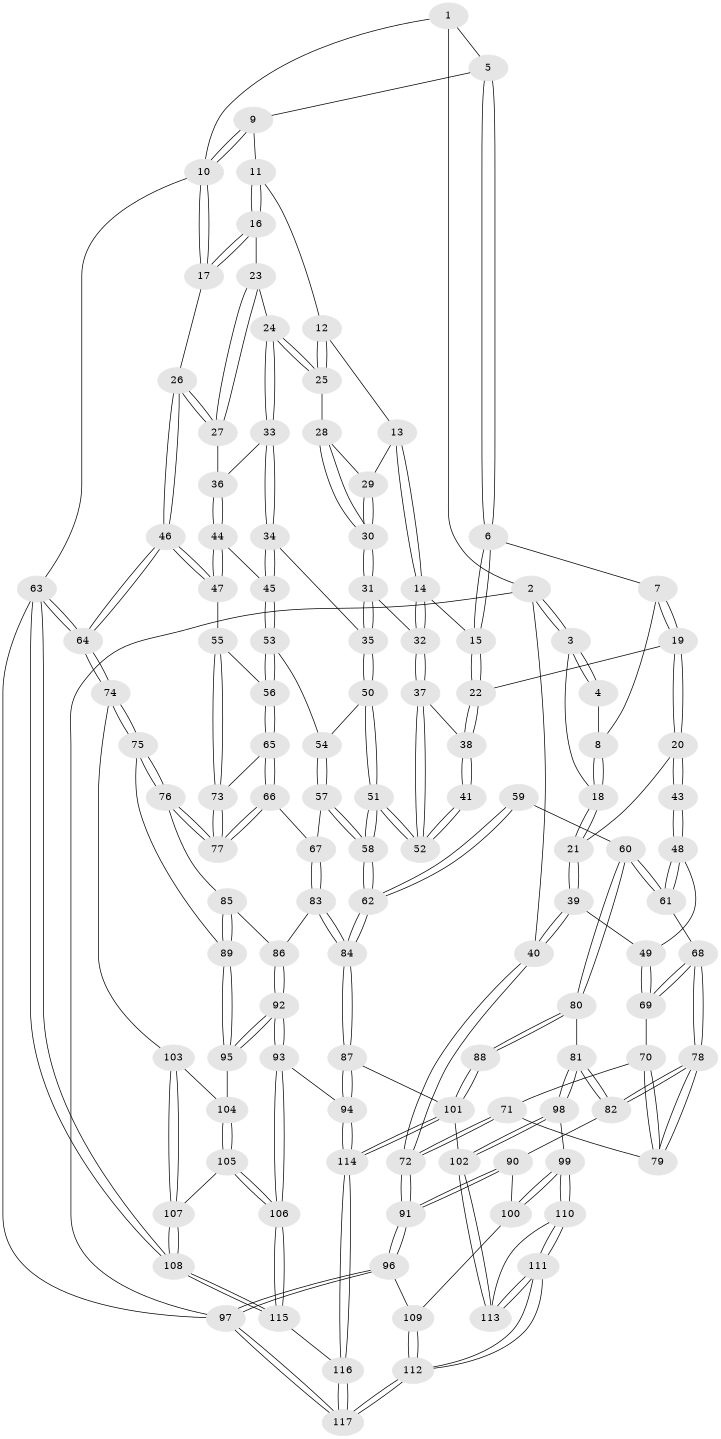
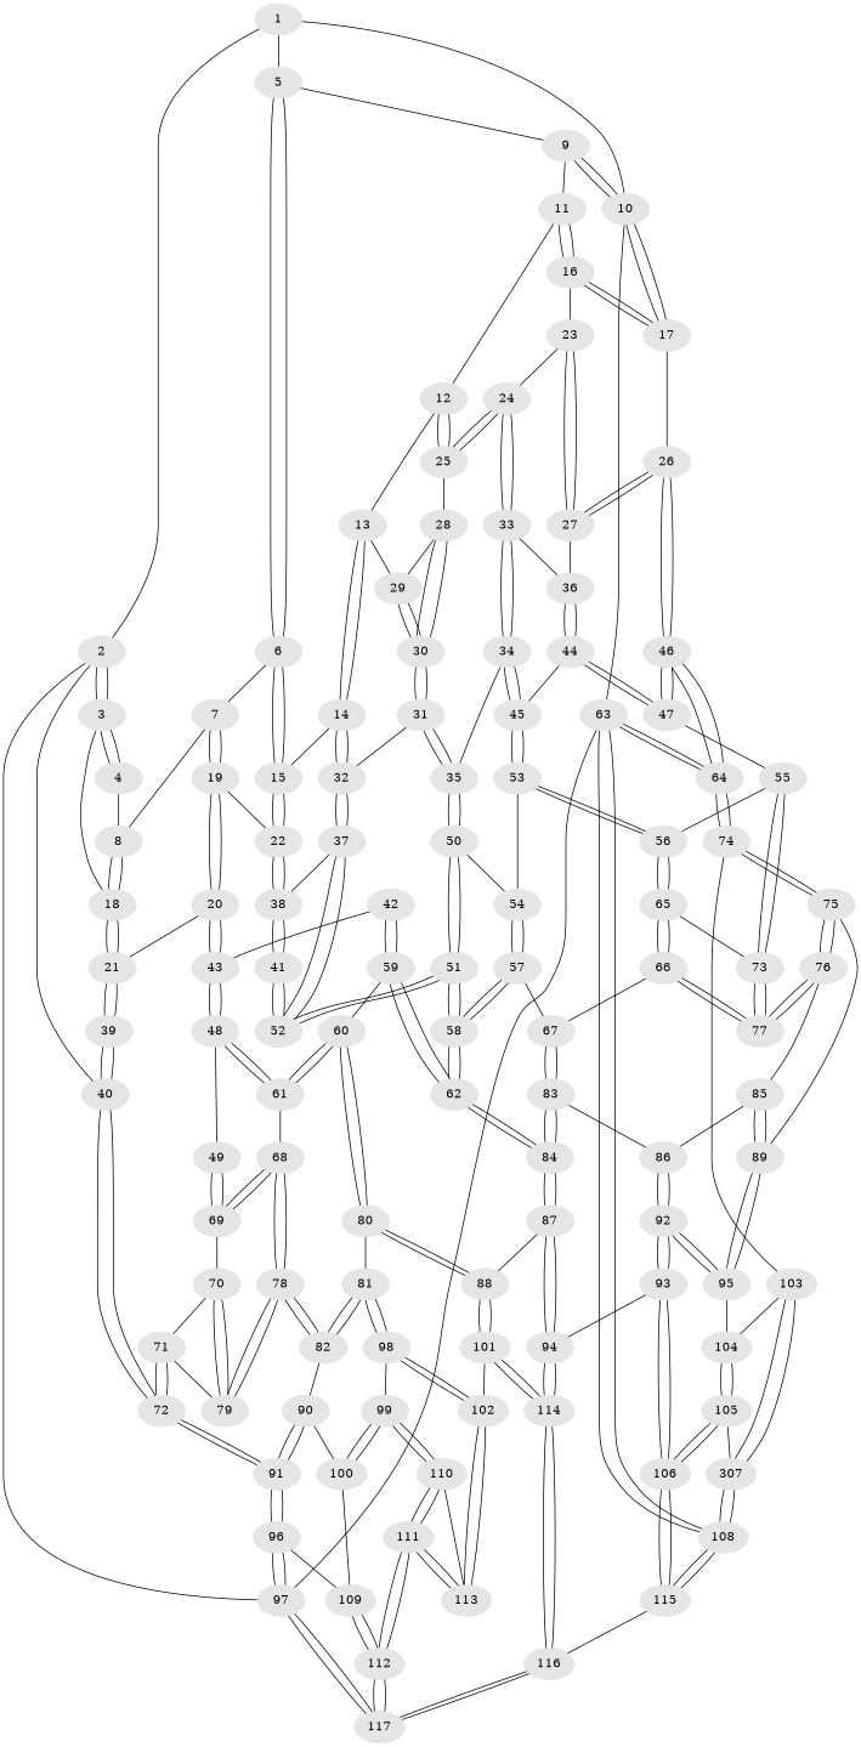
  graph {
    fontname="DejaVu Serif"
    node [color=gray90 fontname="DejaVu Serif" style=filled]
    edge [fontname="DejaVu Serif"]
    1
    2
    5
    10
    3
    40
    97
    6
    9
    17
    63
    4
    18
    72
    117
    8
    21
    7
    15
    11
    19
    22
    20
    12
    16
    26
    64
    108
    13
    25
    23
    14
    29
    28
    32
    30
    37
    38
    24
    27
    46
    39
    43
    48
    49
    41
    33
    36
    34
    47
    44
    31
    35
    50
    52
    45
    53
    51
    54
    69
    91
+   42
    59
    62
    60
    61
    55
    56
    74
    73
    68
    70
    58
    57
    65
    67
    77
    66
    83
    84
    80
    81
    88
    78
    87
    115
    75
    103
    86
    79
    82
    71
    96
    76
    89
    104
-   107
+   107 [label=307]
    85
    95
    90
    98
    101
    99
    102
    100
    92
    94
    93
    114
    109
    106
    116
    105
    112
    110
    113
    111
    1 -- 2
    1 -- 5
    1 -- 10
    2 -- 3
    2 -- 3
    2 -- 40
    2 -- 97
    5 -- 6
    5 -- 6
    5 -- 9
    10 -- 17
    10 -- 17
    10 -- 63
    3 -- 4
    3 -- 4
    3 -- 18
    40 -- 72
    40 -- 72
    97 -- 117
    97 -- 117
    6 -- 7
    6 -- 15
    6 -- 15
    9 -- 10
    9 -- 10
    9 -- 11
    17 -- 26
    63 -- 97
    63 -- 64
    63 -- 64
    63 -- 108
    63 -- 108
    4 -- 8
    18 -- 21
    18 -- 21
    72 -- 91
    72 -- 91
    8 -- 18
    8 -- 18
    21 -- 39
    21 -- 39
    7 -- 8
    7 -- 19
    7 -- 19
    15 -- 22
    15 -- 22
    11 -- 12
    11 -- 16
    11 -- 16
    19 -- 22
    19 -- 20
    19 -- 20
    22 -- 38
    22 -- 38
    20 -- 21
    20 -- 43
    20 -- 43
    12 -- 13
    12 -- 25
    12 -- 25
    16 -- 17
    16 -- 17
    16 -- 23
    26 -- 27
    26 -- 27
    26 -- 46
    26 -- 46
    64 -- 74
    64 -- 74
    108 -- 115
    108 -- 115
    13 -- 14
    13 -- 14
    13 -- 29
    25 -- 28
    23 -- 24
    23 -- 27
    23 -- 27
    14 -- 15
    14 -- 32
    14 -- 32
    29 -- 30
    29 -- 30
    28 -- 29
    28 -- 30
    28 -- 30
    32 -- 37
    32 -- 37
    30 -- 31
    30 -- 31
    37 -- 38
    37 -- 52
    37 -- 52
    38 -- 41
    38 -- 41
    24 -- 25
    24 -- 25
    24 -- 33
    24 -- 33
    27 -- 36
    46 -- 64
    46 -- 64
    46 -- 47
    46 -- 47
    39 -- 40
    39 -- 40
-   39 -- 49
    43 -- 48
    43 -- 48
    48 -- 49
    48 -- 61
    48 -- 61
    49 -- 69
    49 -- 69
    41 -- 52
    41 -- 52
    33 -- 36
    33 -- 34
    33 -- 34
    36 -- 44
    36 -- 44
    34 -- 35
    34 -- 45
    34 -- 45
    47 -- 55
    44 -- 47
    44 -- 47
    44 -- 45
    31 -- 32
    31 -- 35
    31 -- 35
    35 -- 50
    35 -- 50
    50 -- 51
    50 -- 51
    50 -- 54
    45 -- 53
    45 -- 53
    53 -- 54
    53 -- 56
    53 -- 56
    51 -- 52
    51 -- 52
    51 -- 58
    51 -- 58
    54 -- 57
    54 -- 57
    69 -- 70
    91 -- 96
    91 -- 96
+   42 -- 43
+   42 -- 59
+   42 -- 59
    59 -- 62
    59 -- 62
    59 -- 60
    62 -- 84
    62 -- 84
    60 -- 61
    60 -- 61
    60 -- 80
    60 -- 80
    61 -- 68
    55 -- 56
    55 -- 73
    55 -- 73
    56 -- 65
    56 -- 65
    74 -- 75
    74 -- 75
    74 -- 103
    73 -- 77
    73 -- 77
    68 -- 69
    68 -- 69
    68 -- 78
    68 -- 78
    70 -- 79
    70 -- 79
    70 -- 71
    58 -- 62
    58 -- 62
    57 -- 58
    57 -- 58
    57 -- 67
    65 -- 73
    65 -- 66
    65 -- 66
    67 -- 83
    67 -- 83
    66 -- 67
    66 -- 77
    66 -- 77
    83 -- 84
    83 -- 84
    83 -- 86
    84 -- 87
    84 -- 87
    80 -- 81
    80 -- 88
    80 -- 88
    81 -- 82
    81 -- 82
    81 -- 98
    81 -- 98
    88 -- 101
    88 -- 101
    78 -- 79
    78 -- 79
    78 -- 82
    78 -- 82
-   87 -- 101
+   87 -- 88
    87 -- 94
    87 -- 94
    115 -- 116
    75 -- 76
    75 -- 76
    75 -- 89
    103 -- 104
    103 -- 107
    103 -- 107
    86 -- 92
    86 -- 92
    82 -- 90
    71 -- 72
    71 -- 72
    71 -- 79
    96 -- 97
    96 -- 97
    96 -- 109
    76 -- 77
    76 -- 77
    76 -- 85
    89 -- 95
    89 -- 95
    104 -- 105
    104 -- 105
    107 -- 108
    107 -- 108
    85 -- 86
    85 -- 89
    85 -- 89
    95 -- 104
    90 -- 91
    90 -- 91
    90 -- 100
    98 -- 99
    98 -- 102
    98 -- 102
    101 -- 102
    101 -- 114
    101 -- 114
    99 -- 100
    99 -- 100
    99 -- 110
    99 -- 110
    102 -- 113
    102 -- 113
    100 -- 109
    92 -- 95
    92 -- 95
    92 -- 93
    92 -- 93
    94 -- 114
    94 -- 114
    93 -- 94
    93 -- 106
    93 -- 106
    114 -- 116
    114 -- 116
    109 -- 112
    109 -- 112
    106 -- 115
    106 -- 115
    116 -- 117
    116 -- 117
    105 -- 107
    105 -- 106
    105 -- 106
    112 -- 117
    112 -- 117
    110 -- 113
    110 -- 111
    110 -- 111
    111 -- 112
    111 -- 112
    111 -- 113
    111 -- 113
  }
